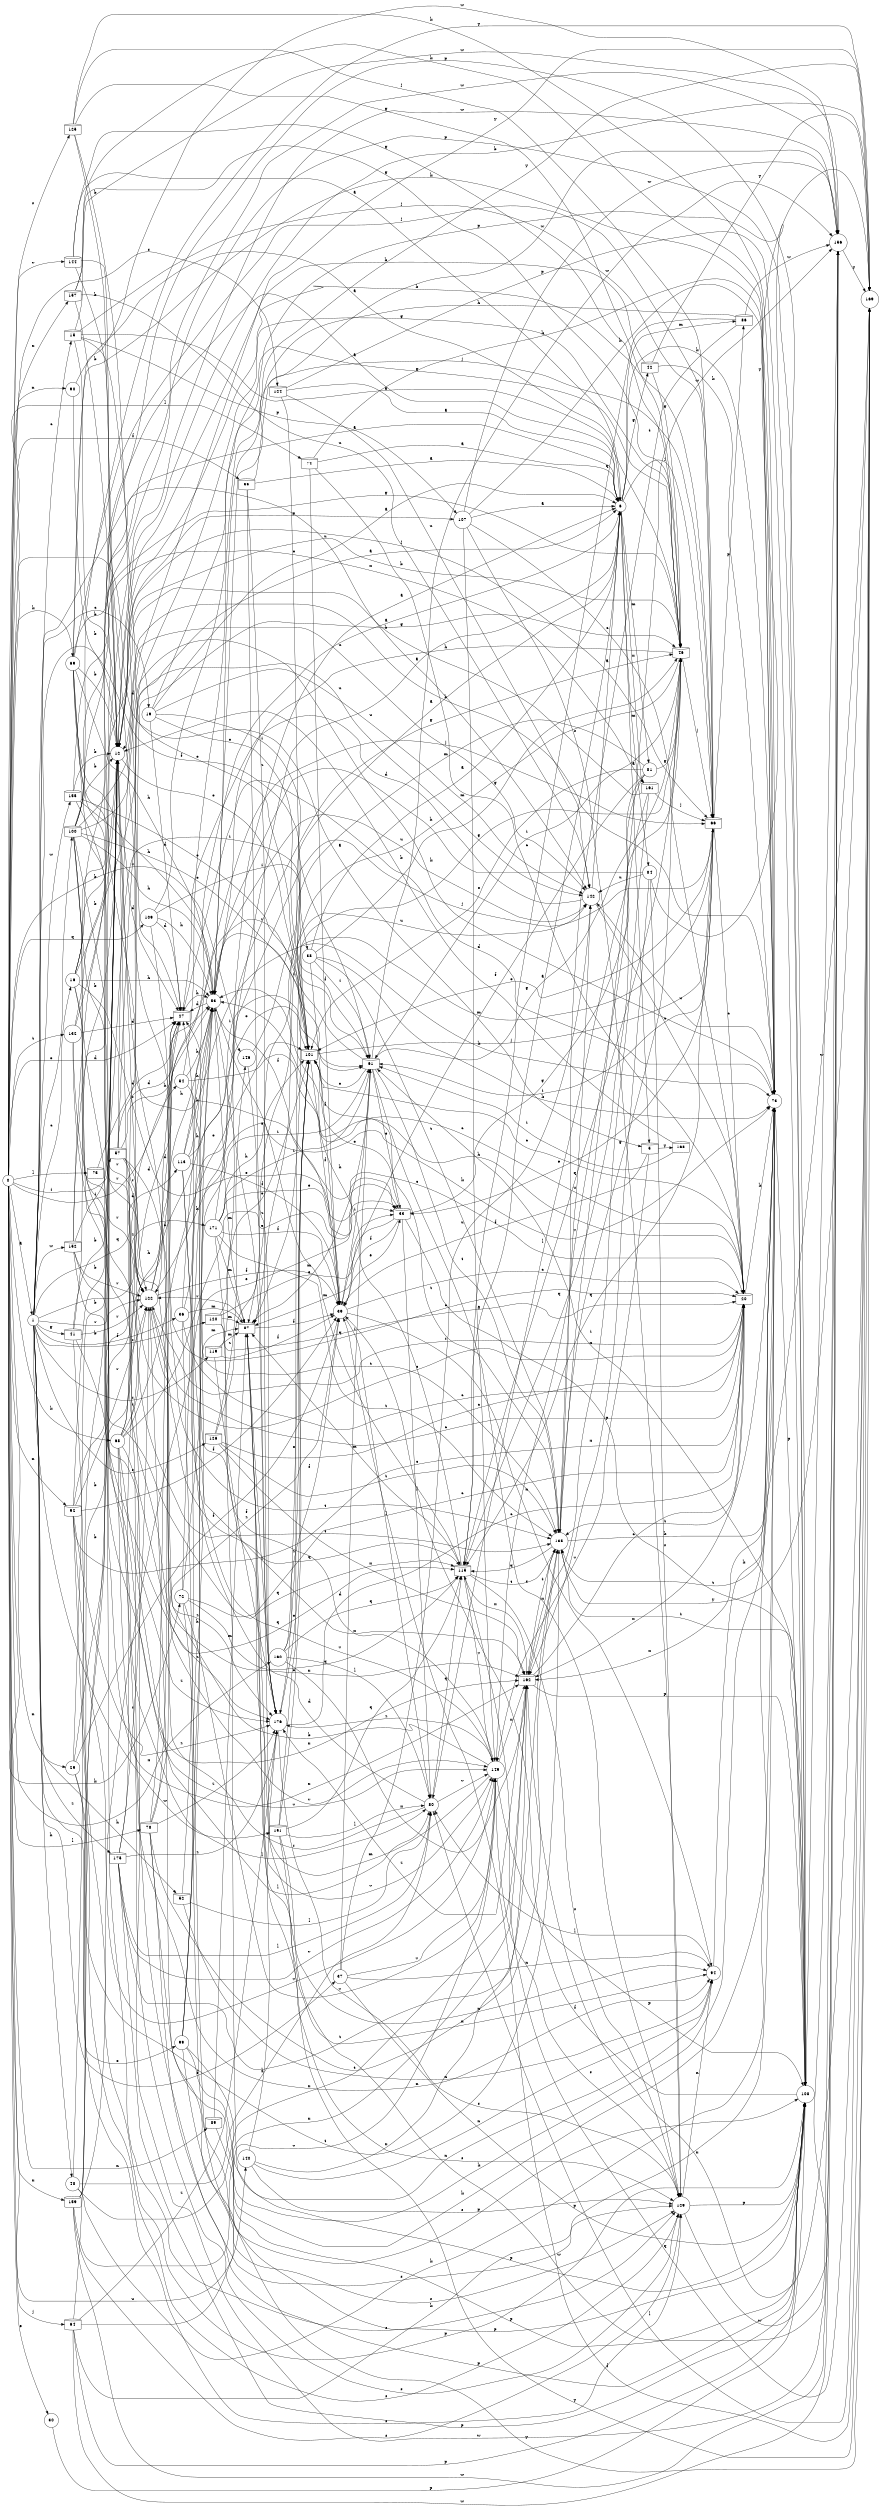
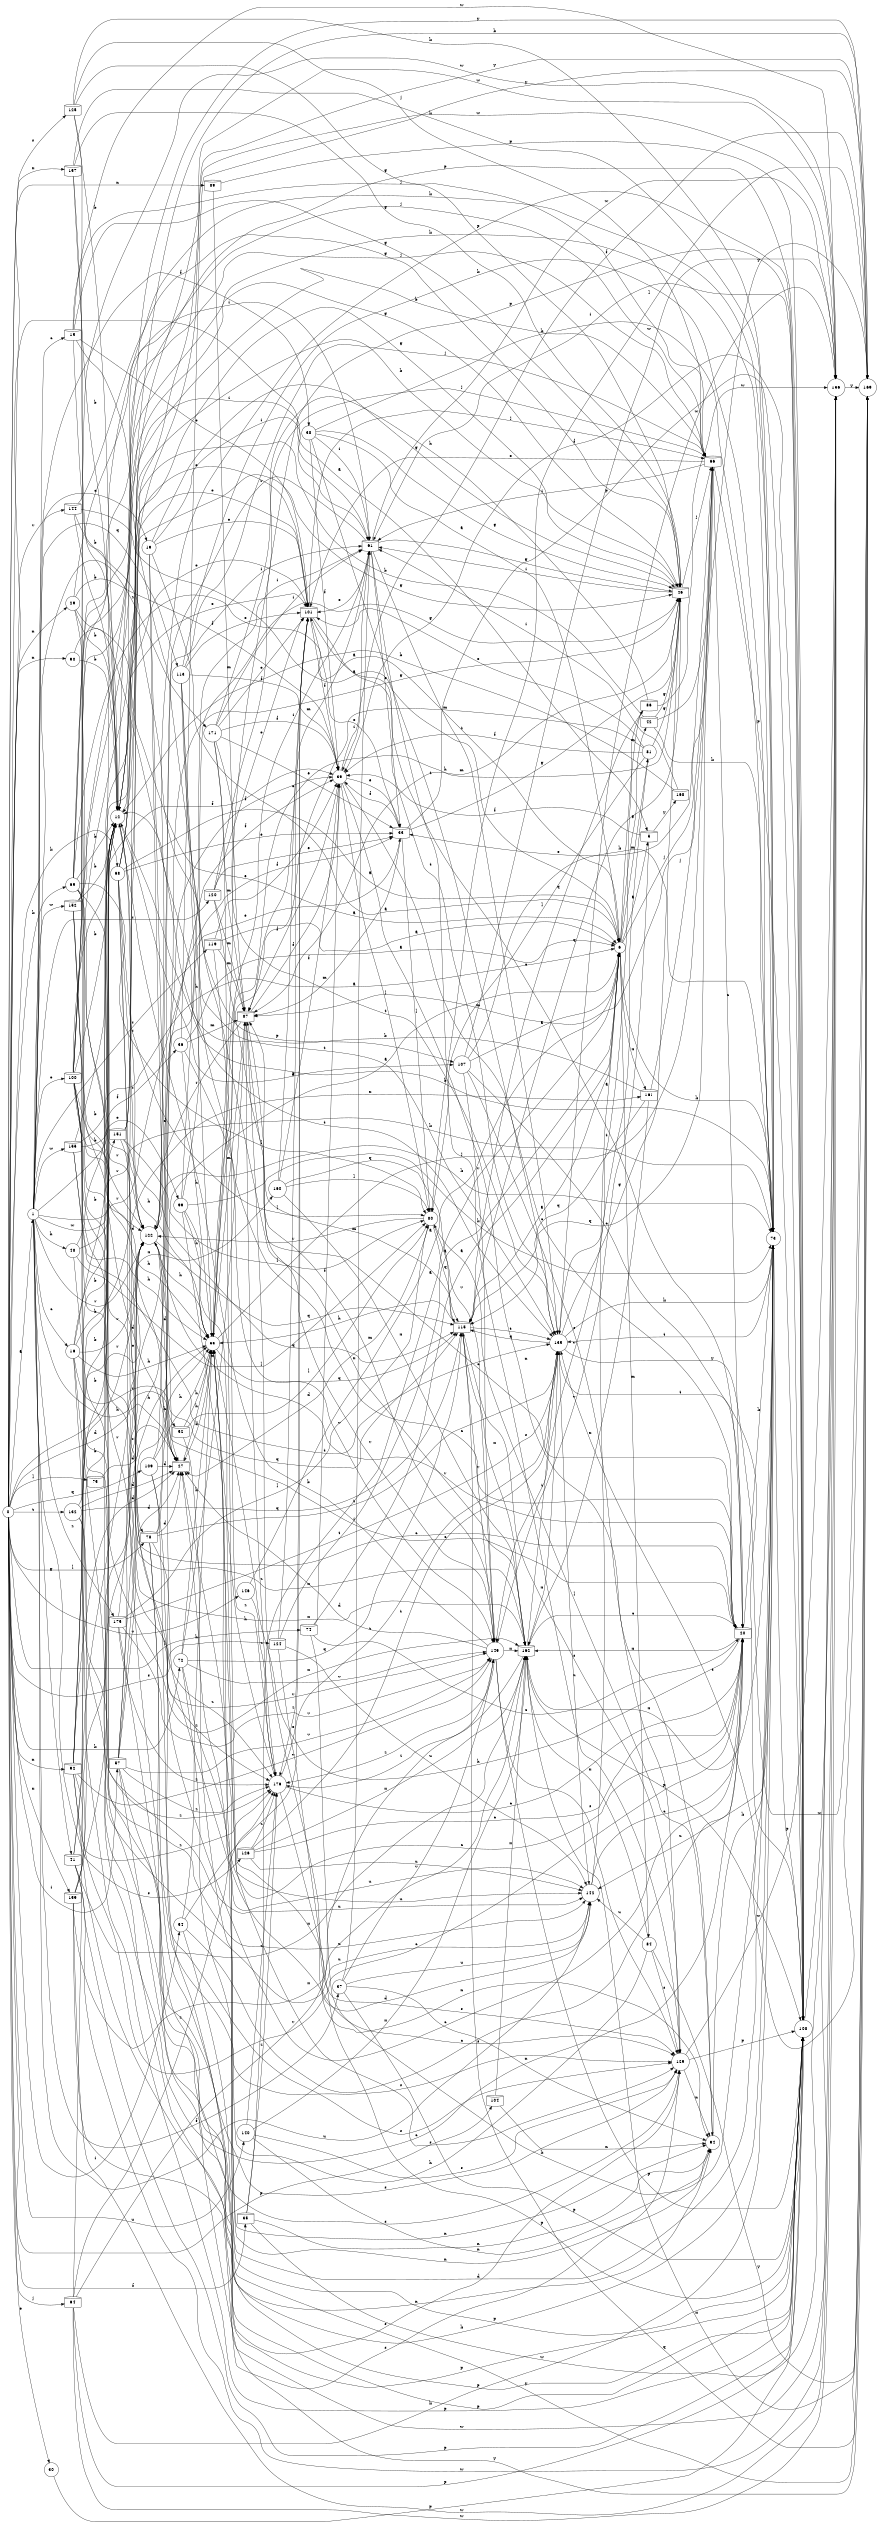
  strict digraph {
    rankdir=LR
    node [shape=circle]
    0
    1
    5 [shape=cylinder]
    27 [shape=cylinder]
    29
    30
    35 [shape=cylinder]
    54
    57 [shape=cylinder]
    64 [shape=cylinder]
    68
    69
    72
    74 [shape=cylinder]
    75 [shape=cylinder]
    78 [shape=cylinder]
    89 [shape=cylinder]
    90
    92 [shape=cylinder]
+   104 [shape=cylinder]
    109
    124 [shape=cylinder]
    125 [shape=cylinder]
    132
    140
    144 [shape=cylinder]
    146
    157 [shape=cylinder]
    159 [shape=cylinder]
    160
    15 [shape=cylinder]
    16
    19
    36
    37
    38
    41 [shape=cylinder]
    48
    52 [shape=cylinder]
    99
    100 [shape=cylinder]
    113
    119 [shape=cylinder]
    120 [shape=cylinder]
    122
    126 [shape=cylinder]
    142
    151 [shape=cylinder]
    152 [shape=cylinder]
    155 [shape=cylinder]
    171
    175 [shape=cylinder]
    39
    149
    168 [shape=cylinder]
    53
    12
    129
    61 [shape=cylinder]
    135
    108
    6
    156
    94
    176
    20 [shape=cylinder]
    169
    46 [shape=cylinder]
    73
    101 [shape=cylinder]
    33 [shape=cylinder]
    80
    66 [shape=cylinder]
    115 [shape=cylinder]
    87 [shape=cylinder]
    162 [shape=cylinder]
    107
    161 [shape=cylinder]
    42 [shape=cylinder]
    81
    84
    86 [shape=cylinder]
    0 -> 1 [label=a]
    0 -> 5 [label=a]
    0 -> 27 [label=d]
    0 -> 29 [label=n]
    0 -> 30 [label=e]
    0 -> 35 [label=f]
    0 -> 54 [label=i]
    0 -> 57 [label=i]
    0 -> 64 [label=j]
    0 -> 68 [label=k]
    0 -> 69 [label=k]
    0 -> 72 [label=k]
    0 -> 74 [label=l]
    0 -> 75 [label=l]
    0 -> 78 [label=l]
    0 -> 89 [label=n]
    0 -> 90 [label=n]
    0 -> 92 [label=n]
+   0 -> 104 [label=p]
    0 -> 109 [label=q]
    0 -> 124 [label=s]
    0 -> 125 [label=s]
    0 -> 132 [label=t]
    0 -> 140 [label=u]
    0 -> 144 [label=v]
    0 -> 146 [label=v]
    0 -> 157 [label=x]
    0 -> 159 [label=x]
    0 -> 160 [label=x]
    1 -> 15 [label=c]
    1 -> 16 [label=c]
    1 -> 19 [label=c]
    1 -> 36 [label=f]
    1 -> 37 [label=f]
    1 -> 38 [label=f]
    1 -> 41 [label=g]
    1 -> 48 [label=h]
    1 -> 52 [label=h]
    1 -> 99 [label=o]
    1 -> 100 [label=o]
    1 -> 113 [label=q]
    1 -> 119 [label=r]
    1 -> 120 [label=r]
    1 -> 122 [label=r]
    1 -> 126 [label=s]
    1 -> 142 [label=u]
    1 -> 151 [label=w]
    1 -> 152 [label=w]
    1 -> 155 [label=w]
    1 -> 171 [label=z]
    1 -> 175 [label=z]
    5 -> 39 [label=f]
    5 -> 149 [label=v]
    5 -> 168 [label=y]
    27 -> 53 [label=h]
    29 -> 39 [label=f]
    29 -> 12 [label=b]
    29 -> 129 [label=s]
    29 -> 61 [label=i]
    29 -> 135 [label=t]
    30 -> 108 [label=p]
    35 -> 6 [label=a]
    35 -> 156 [label=w]
    35 -> 94 [label=n]
    35 -> 176 [label=z]
    54 -> 53 [label=h]
    54 -> 135 [label=t]
    54 -> 20 [label=c]
    54 -> 169 [label=y]
    57 -> 27 [label=d]
    57 -> 122 [label=r]
    57 -> 149 [label=v]
    57 -> 53 [label=h]
    57 -> 94 [label=n]
    57 -> 176 [label=z]
    57 -> 169 [label=y]
    57 -> 46 [label=g]
    64 -> 149 [label=v]
    64 -> 12 [label=b]
    64 -> 108 [label=p]
    64 -> 156 [label=w]
    64 -> 176 [label=z]
    64 -> 73 [label=k]
    68 -> 122 [label=r]
    68 -> 129 [label=s]
    68 -> 6 [label=a]
    68 -> 156 [label=w]
    68 -> 176 [label=z]
    68 -> 46 [label=g]
    68 -> 101 [label=o]
    68 -> 33 [label=e]
    68 -> 80 [label=l]
    69 -> 27 [label=d]
    69 -> 122 [label=r]
    69 -> 53 [label=h]
    69 -> 12 [label=b]
    69 -> 6 [label=a]
    69 -> 156 [label=w]
    69 -> 20 [label=c]
    69 -> 73 [label=k]
    69 -> 80 [label=l]
    69 -> 66 [label=j]
    72 -> 149 [label=v]
    72 -> 53 [label=h]
    72 -> 108 [label=p]
    72 -> 20 [label=c]
    72 -> 115 [label=q]
    72 -> 87 [label=m]
    74 -> 39 [label=f]
    74 -> 6 [label=a]
    74 -> 20 [label=c]
    74 -> 73 [label=k]
    75 -> 27 [label=d]
    78 -> 27 [label=d]
    78 -> 39 [label=f]
    78 -> 135 [label=t]
    78 -> 108 [label=p]
    78 -> 6 [label=a]
    78 -> 176 [label=z]
    78 -> 73 [label=k]
    89 -> 108 [label=p]
    89 -> 87 [label=m]
    90 -> 12 [label=b]
    90 -> 6 [label=a]
    92 -> 27 [label=d]
    92 -> 122 [label=r]
    92 -> 39 [label=f]
    92 -> 149 [label=v]
    92 -> 12 [label=b]
    92 -> 129 [label=s]
    92 -> 176 [label=z]
    92 -> 20 [label=c]
+   104 -> 94 [label=n]
+   104 -> 162 [label=x]
    109 -> 27 [label=d]
    109 -> 53 [label=h]
    109 -> 61 [label=i]
    109 -> 108 [label=p]
    109 -> 20 [label=c]
    124 -> 142 [label=u]
    124 -> 108 [label=p]
    124 -> 6 [label=a]
    124 -> 101 [label=o]
    125 -> 27 [label=d]
    125 -> 12 [label=b]
    125 -> 46 [label=g]
    125 -> 73 [label=k]
    125 -> 66 [label=j]
    132 -> 27 [label=d]
    132 -> 12 [label=b]
    132 -> 108 [label=p]
    132 -> 20 [label=c]
    132 -> 115 [label=q]
    140 -> 129 [label=s]
    140 -> 94 [label=n]
    140 -> 176 [label=z]
    140 -> 162 [label=x]
    144 -> 12 [label=b]
    144 -> 135 [label=t]
    144 -> 6 [label=a]
    144 -> 46 [label=g]
    146 -> 6 [label=a]
    146 -> 176 [label=z]
    157 -> 142 [label=u]
    157 -> 12 [label=b]
    157 -> 46 [label=g]
    157 -> 73 [label=k]
    159 -> 53 [label=h]
    159 -> 12 [label=b]
    159 -> 129 [label=s]
    159 -> 156 [label=w]
    159 -> 33 [label=e]
    159 -> 162 [label=x]
    160 -> 39 [label=f]
    160 -> 101 [label=o]
    160 -> 80 [label=l]
    160 -> 115 [label=q]
    160 -> 162 [label=x]
    15 -> 12 [label=b]
    15 -> 156 [label=w]
    15 -> 46 [label=g]
    15 -> 101 [label=o]
    15 -> 66 [label=j]
    15 -> 107 [label=p]
    16 -> 122 [label=r]
    16 -> 142 [label=u]
    16 -> 53 [label=h]
    16 -> 12 [label=b]
    16 -> 156 [label=w]
    16 -> 33 [label=e]
    16 -> 115 [label=q]
    16 -> 161 [label=x]
    19 -> 27 [label=d]
    19 -> 142 [label=u]
    19 -> 61 [label=i]
    19 -> 6 [label=a]
    19 -> 46 [label=g]
    19 -> 101 [label=o]
    36 -> 53 [label=h]
    36 -> 6 [label=a]
    36 -> 20 [label=c]
    36 -> 169 [label=y]
    36 -> 87 [label=m]
    37 -> 142 [label=u]
    37 -> 149 [label=v]
    37 -> 61 [label=i]
    37 -> 108 [label=p]
    37 -> 94 [label=n]
    38 -> 39 [label=f]
    38 -> 61 [label=i]
    38 -> 135 [label=t]
    38 -> 6 [label=a]
    38 -> 46 [label=g]
    38 -> 73 [label=k]
    41 -> 122 [label=r]
    41 -> 12 [label=b]
    41 -> 108 [label=p]
    41 -> 156 [label=w]
    41 -> 162 [label=x]
    48 -> 12 [label=b]
    48 -> 73 [label=k]
    48 -> 80 [label=l]
    48 -> 162 [label=x]
    52 -> 53 [label=h]
    52 -> 94 [label=n]
    52 -> 80 [label=l]
    99 -> 53 [label=h]
    99 -> 129 [label=s]
    99 -> 61 [label=i]
    99 -> 94 [label=n]
    99 -> 46 [label=g]
    99 -> 73 [label=k]
    100 -> 122 [label=r]
    100 -> 142 [label=u]
    100 -> 149 [label=v]
    100 -> 53 [label=h]
    100 -> 12 [label=b]
    100 -> 108 [label=p]
    100 -> 176 [label=z]
    100 -> 169 [label=y]
    100 -> 46 [label=g]
    100 -> 73 [label=k]
    100 -> 101 [label=o]
    100 -> 162 [label=x]
    113 -> 39 [label=f]
    113 -> 149 [label=v]
    113 -> 53 [label=h]
    113 -> 73 [label=k]
    113 -> 101 [label=o]
    113 -> 66 [label=j]
    113 -> 162 [label=x]
    119 -> 39 [label=f]
    119 -> 6 [label=a]
    119 -> 176 [label=z]
    119 -> 87 [label=m]
    120 -> 108 [label=p]
    120 -> 20 [label=c]
    120 -> 101 [label=o]
    120 -> 33 [label=e]
    120 -> 87 [label=m]
    122 -> 27 [label=d]
    122 -> 39 [label=f]
    122 -> 53 [label=h]
    122 -> 108 [label=p]
    122 -> 20 [label=c]
    122 -> 73 [label=k]
    122 -> 115 [label=q]
    126 -> 142 [label=u]
    126 -> 135 [label=t]
-   126 -> 146 [label=z]
+   126 -> 176 [label=z]
    126 -> 20 [label=c]
    126 -> 162 [label=x]
    142 -> 27 [label=d]
    142 -> 6 [label=a]
    142 -> 20 [label=c]
    151 -> 156 [label=w]
    151 -> 169 [label=y]
    151 -> 46 [label=g]
-   151 -> 101 [label=o]
+   151 -> 78 [label=o]
    151 -> 80 [label=l]
    151 -> 115 [label=q]
    152 -> 122 [label=r]
    152 -> 12 [label=b]
    152 -> 129 [label=s]
    152 -> 61 [label=i]
    152 -> 66 [label=j]
    152 -> 162 [label=x]
    155 -> 53 [label=h]
    155 -> 12 [label=b]
    155 -> 135 [label=t]
    155 -> 6 [label=a]
    155 -> 101 [label=o]
    171 -> 39 [label=f]
    171 -> 61 [label=i]
    171 -> 135 [label=t]
    171 -> 94 [label=n]
    171 -> 101 [label=o]
    171 -> 33 [label=e]
    171 -> 66 [label=j]
    171 -> 87 [label=m]
-   175 -> 27 [label=d]
    175 -> 122 [label=r]
    175 -> 149 [label=v]
    175 -> 135 [label=t]
    175 -> 108 [label=p]
    175 -> 176 [label=z]
    175 -> 80 [label=l]
    39 -> 61 [label=i]
    39 -> 94 [label=n]
    39 -> 20 [label=c]
    39 -> 33 [label=e]
    39 -> 80 [label=l]
    149 -> 27 [label=d]
    149 -> 12 [label=b]
    149 -> 129 [label=s]
    149 -> 108 [label=p]
    149 -> 176 [label=z]
    149 -> 87 [label=m]
    149 -> 162 [label=x]
    168 -> 12 [label=b]
    168 -> 61 [label=i]
    53 -> 27 [label=d]
    53 -> 142 [label=u]
    53 -> 39 [label=f]
    53 -> 61 [label=i]
    53 -> 66 [label=j]
    53 -> 115 [label=q]
    53 -> 87 [label=m]
    12 -> 122 [label=r]
    12 -> 129 [label=s]
    12 -> 101 [label=o]
    12 -> 107 [label=p]
    129 -> 108 [label=p]
    129 -> 156 [label=w]
    129 -> 94 [label=n]
    61 -> 122 [label=r]
    61 -> 129 [label=s]
    61 -> 135 [label=t]
    61 -> 156 [label=w]
    61 -> 46 [label=g]
    61 -> 101 [label=o]
    61 -> 33 [label=e]
    61 -> 87 [label=m]
    135 -> 142 [label=u]
    135 -> 156 [label=w]
    135 -> 169 [label=y]
    135 -> 46 [label=g]
    135 -> 73 [label=k]
    135 -> 115 [label=q]
    135 -> 162 [label=x]
    108 -> 39 [label=f]
    108 -> 61 [label=i]
    108 -> 135 [label=t]
    108 -> 156 [label=w]
    6 -> 5 [label=a]
    6 -> 73 [label=k]
    6 -> 66 [label=j]
    6 -> 161 [label=x]
    6 -> 42 [label=g]
    6 -> 81 [label=m]
    6 -> 84 [label=m]
    6 -> 86 [label=m]
    156 -> 169 [label=y]
    94 -> 73 [label=k]
    94 -> 80 [label=l]
    176 -> 53 [label=h]
    176 -> 129 [label=s]
    176 -> 20 [label=c]
    176 -> 101 [label=o]
    20 -> 122 [label=r]
    20 -> 53 [label=h]
    20 -> 73 [label=k]
    20 -> 162 [label=x]
    169 -> 39 [label=f]
    169 -> 12 [label=b]
    169 -> 135 [label=t]
    169 -> 80 [label=l]
    169 -> 115 [label=q]
    169 -> 162 [label=x]
    46 -> 53 [label=h]
    46 -> 12 [label=b]
    46 -> 61 [label=i]
    46 -> 66 [label=j]
    46 -> 115 [label=q]
    46 -> 87 [label=m]
    73 -> 27 [label=d]
    73 -> 142 [label=u]
    73 -> 12 [label=b]
    73 -> 135 [label=t]
    73 -> 108 [label=p]
    73 -> 162 [label=x]
    101 -> 39 [label=f]
    101 -> 135 [label=t]
    101 -> 176 [label=z]
    101 -> 20 [label=c]
    101 -> 66 [label=j]
    33 -> 39 [label=f]
    33 -> 108 [label=p]
    33 -> 46 [label=g]
    33 -> 101 [label=o]
    33 -> 80 [label=l]
    33 -> 87 [label=m]
    80 -> 27 [label=d]
    80 -> 122 [label=r]
    80 -> 149 [label=v]
    80 -> 115 [label=q]
    66 -> 12 [label=b]
    66 -> 61 [label=i]
-   66 -> 86 [label=p]
+   66 -> 108 [label=p]
    66 -> 20 [label=c]
    66 -> 101 [label=o]
    66 -> 33 [label=e]
    66 -> 115 [label=q]
    66 -> 87 [label=m]
    115 -> 149 [label=v]
    115 -> 53 [label=h]
    115 -> 129 [label=s]
    115 -> 135 [label=t]
    115 -> 6 [label=a]
    115 -> 87 [label=m]
    115 -> 162 [label=x]
    87 -> 122 [label=r]
    87 -> 39 [label=f]
    87 -> 149 [label=v]
    87 -> 129 [label=s]
    87 -> 176 [label=z]
    162 -> 135 [label=t]
    162 -> 108 [label=p]
    162 -> 176 [label=z]
    162 -> 20 [label=c]
    107 -> 149 [label=v]
    107 -> 129 [label=s]
    107 -> 6 [label=a]
    107 -> 156 [label=w]
    107 -> 20 [label=c]
    107 -> 73 [label=k]
    161 -> 12 [label=b]
    161 -> 66 [label=j]
    161 -> 115 [label=q]
    161 -> 162 [label=x]
    42 -> 12 [label=b]
    42 -> 169 [label=y]
    42 -> 46 [label=g]
    42 -> 73 [label=k]
    81 -> 39 [label=f]
    81 -> 149 [label=v]
    81 -> 46 [label=g]
    81 -> 101 [label=o]
    81 -> 80 [label=l]
    81 -> 87 [label=m]
    84 -> 142 [label=u]
    84 -> 53 [label=h]
    84 -> 129 [label=s]
    84 -> 169 [label=y]
    84 -> 162 [label=x]
    86 -> 53 [label=h]
    86 -> 135 [label=t]
    86 -> 156 [label=w]
    86 -> 115 [label=q]
  }
